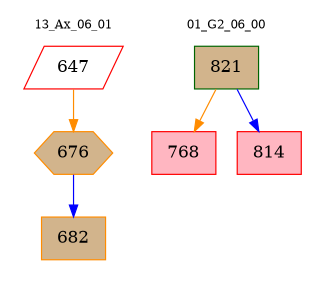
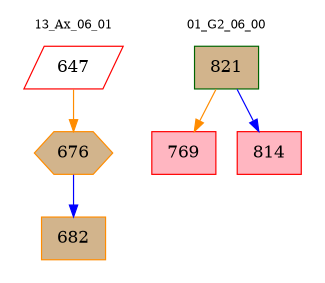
  digraph {
    node [color=red fillcolor=tan shape=box style=filled]
    edge [color=blue]
    n1 [color=darkorange label=676 shape=hexagon]
    n2 [fillcolor=white label=647 shape=parallelogram]
    n3 [color=darkorange label=682]
    n4 [color=darkgreen label=821]
-   n5 [fillcolor=lightpink label=768]
+   n5 [fillcolor=lightpink label=769]
    n6 [fillcolor=lightpink label=814]
    subgraph cluster_1 {
      color=white
      fontsize=10
      label="13_Ax_06_01"
      n1
      n2
      n3
    }
    subgraph cluster_2 {
      color=white
      fontsize=10
      label="01_G2_06_00"
      n4
      n5
      n6
    }
    n1 -> n3
    n2 -> n1 [color=darkorange]
    n4 -> n5 [color=darkorange]
    n4 -> n6
  }
